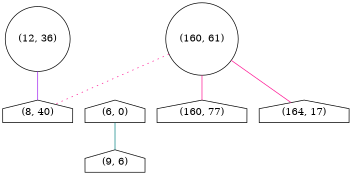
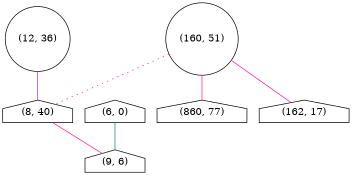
  graph {
    node [shape=house]
    edge [color=deeppink style=solid weight=1]
    n1 [label="(12, 36)" shape=circle]
    "(8, 40)"
    "(9, 6)"
    n4 [label="(6, 0)"]
-   "(160, 51)" [shape=circle label="(160, 61)"]
-   "(160, 77)"
-   "(162, 17)" [label="(164, 17)"]
+   "(160, 51)" [shape=circle]
+   "(160, 77)" [label="(860, 77)"]
+   "(162, 17)"
    n1 -- "(8, 40)" [color=purple]
+   "(8, 40)" -- "(9, 6)"
    n4 -- "(9, 6)" [color=teal weight=4]
    "(160, 51)" -- "(8, 40)" [style=dotted]
    "(160, 51)" -- "(160, 77)"
    "(160, 51)" -- "(162, 17)"
  }
